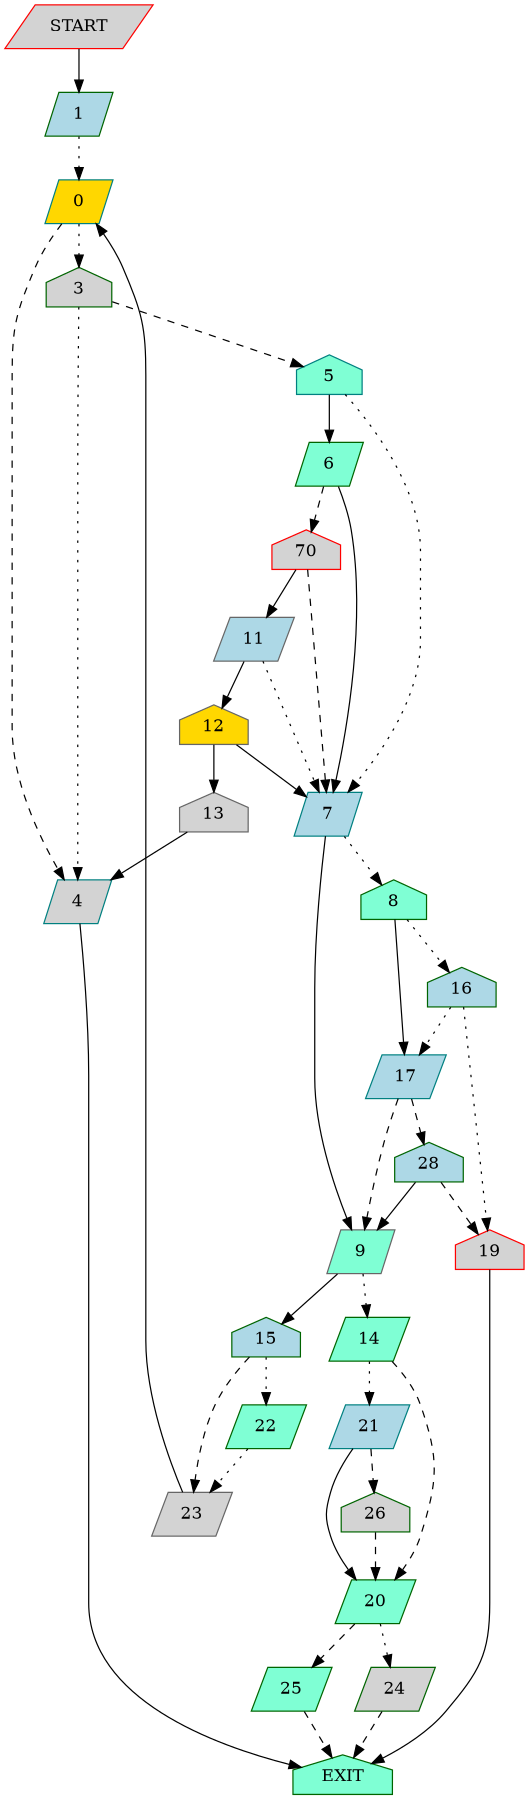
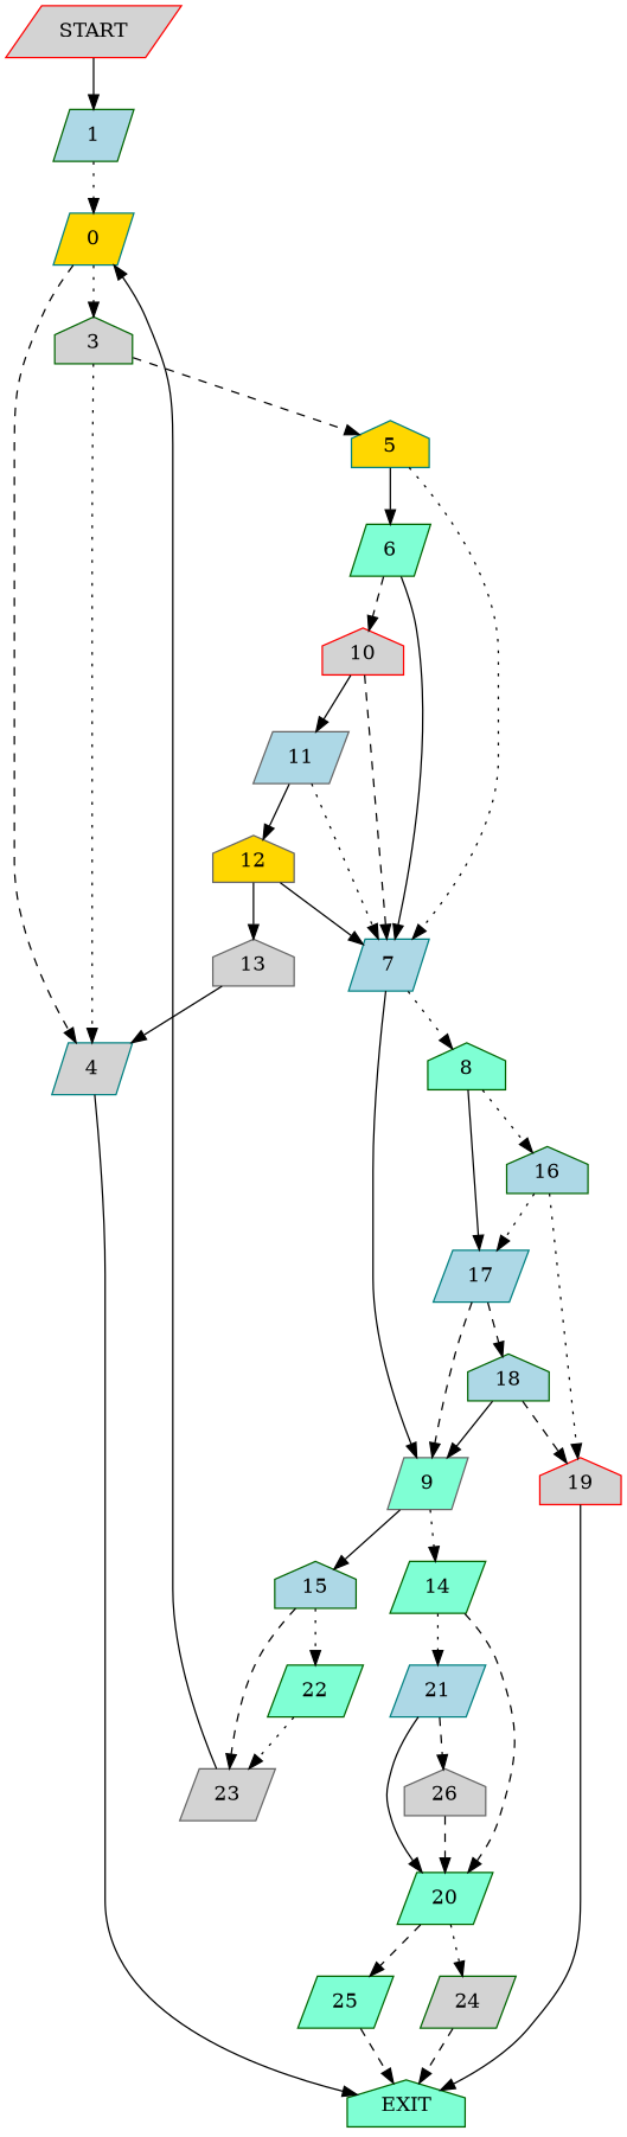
  digraph {
    node [color=darkgreen fillcolor=lightgrey shape=parallelogram style=filled]
    edge [style=solid]
    n1 [color=red label=START]
    1 [fillcolor=lightblue]
    n3 [color=teal fillcolor=gold label=0]
    n4 [fillcolor=aquamarine label=EXIT shape=house]
    3 [shape=house]
    4 [color=teal]
-   5 [color=teal fillcolor=aquamarine shape=house]
+   5 [color=teal fillcolor=gold shape=house]
    6 [fillcolor=aquamarine]
    7 [color=teal fillcolor=lightblue]
-   10 [color=red shape=house label=70]
+   10 [color=red shape=house]
    8 [fillcolor=aquamarine shape=house]
    9 [color=gray40 fillcolor=aquamarine]
    11 [color=gray40 fillcolor=lightblue]
    16 [fillcolor=lightblue shape=house]
    17 [color=teal fillcolor=lightblue]
    14 [fillcolor=aquamarine]
    15 [fillcolor=lightblue shape=house]
    19 [color=red shape=house]
-   18 [fillcolor=lightblue shape=house label=28]
+   18 [fillcolor=lightblue shape=house]
    20 [fillcolor=aquamarine]
    21 [color=teal fillcolor=lightblue]
    22 [fillcolor=aquamarine]
    23 [color=gray40]
    12 [color=gray40 fillcolor=gold shape=house]
    13 [color=gray40 shape=house]
    24
    25 [fillcolor=aquamarine]
-   26 [shape=house]
+   26 [color=gray40 shape=house]
    n1 -> 1
    1 -> n3 [style=dotted]
    n3 -> 3 [style=dotted]
    n3 -> 4 [style=dashed]
    3 -> 4 [style=dotted]
    3 -> 5 [style=dashed]
    4 -> n4
    5 -> 6
    5 -> 7 [style=dotted]
    6 -> 7
    6 -> 10 [style=dashed]
    7 -> 8 [style=dotted]
    7 -> 9
    10 -> 7 [style=dashed]
    10 -> 11
    8 -> 16 [style=dotted]
    8 -> 17
    9 -> 14 [style=dotted]
    9 -> 15
    11 -> 7 [style=dotted]
    11 -> 12
    16 -> 17 [style=dotted]
    16 -> 19 [style=dotted]
    17 -> 9 [style=dashed]
    17 -> 18 [style=dashed]
    14 -> 20 [style=dashed]
    14 -> 21 [style=dotted]
    15 -> 22 [style=dotted]
    15 -> 23 [style=dashed]
    19 -> n4
    18 -> 9
    18 -> 19 [style=dashed]
    20 -> 24 [style=dotted]
    20 -> 25 [style=dashed]
    21 -> 20
    21 -> 26 [style=dashed]
    22 -> 23 [style=dotted]
    23 -> n3
    12 -> 7
    12 -> 13
    13 -> 4
    24 -> n4 [style=dashed]
    25 -> n4 [style=dashed]
    26 -> 20 [style=dashed]
  }
